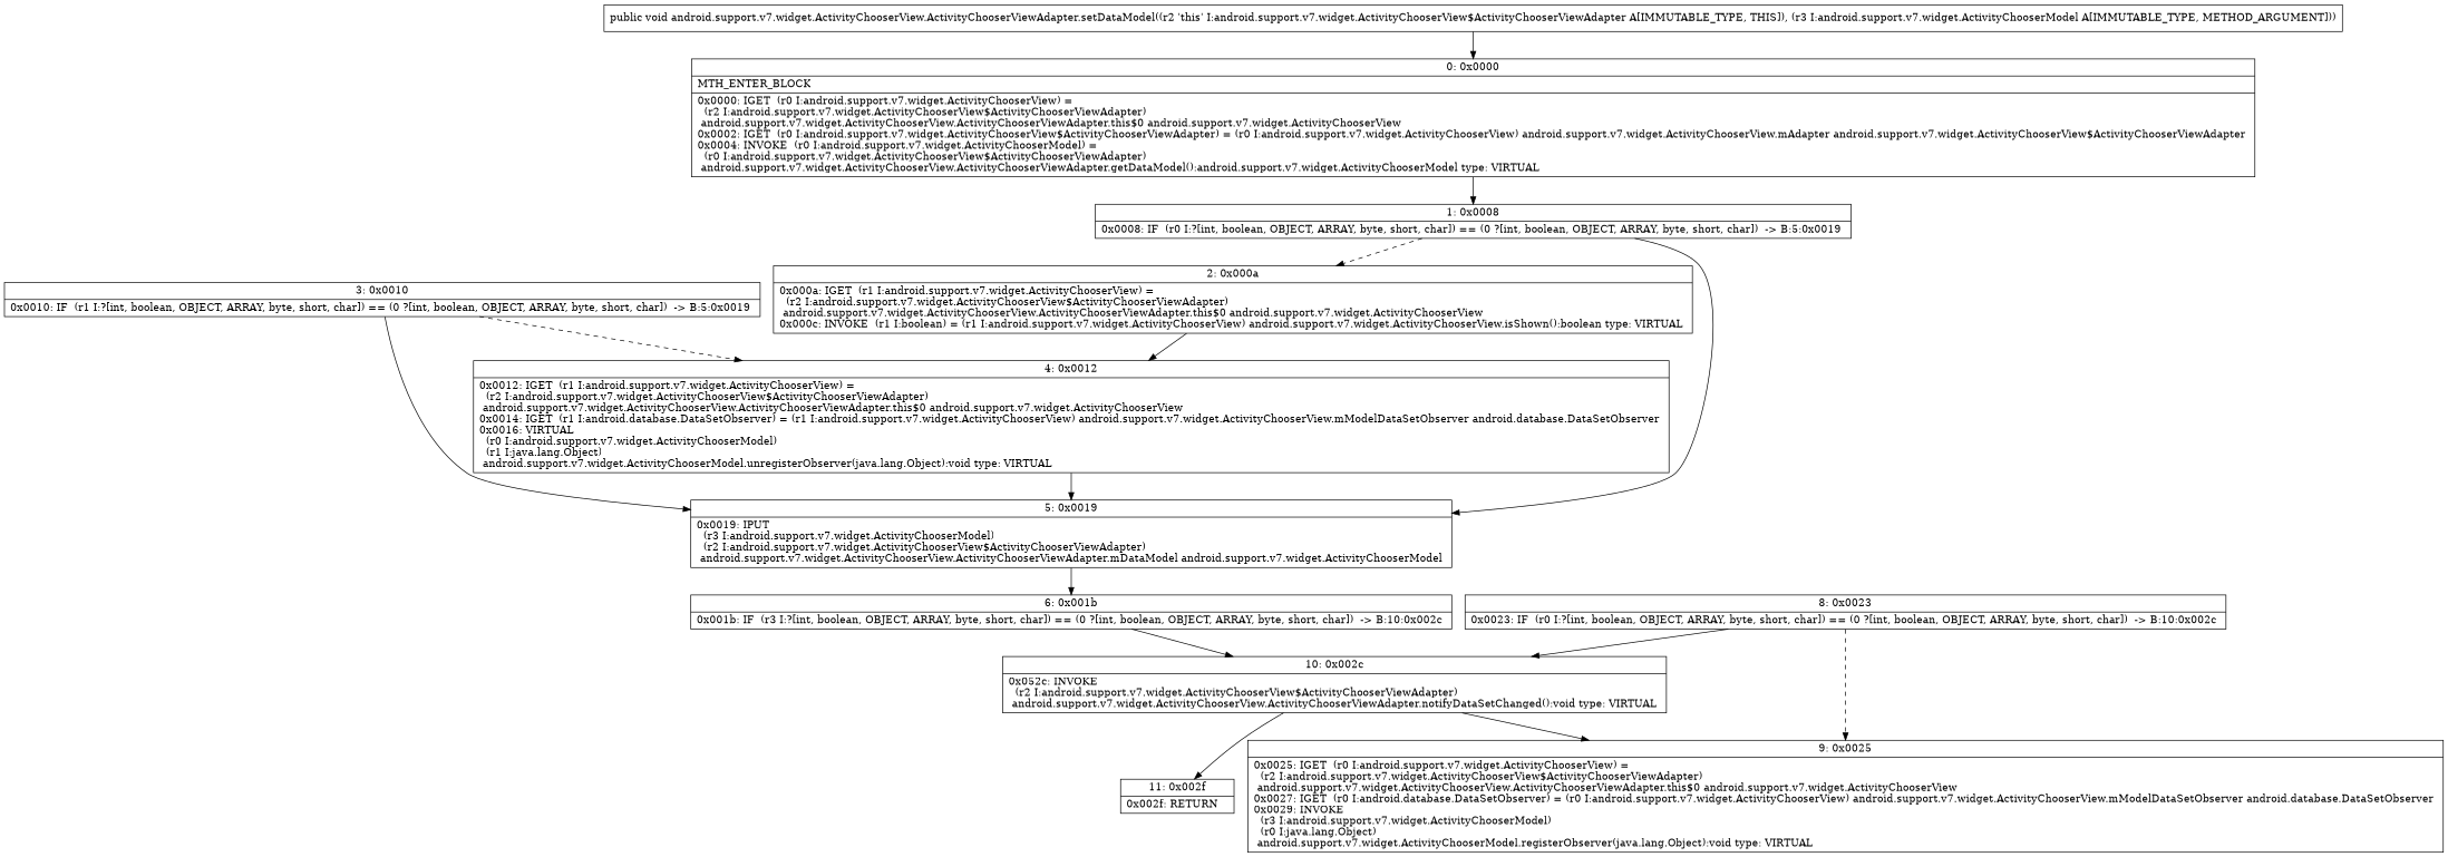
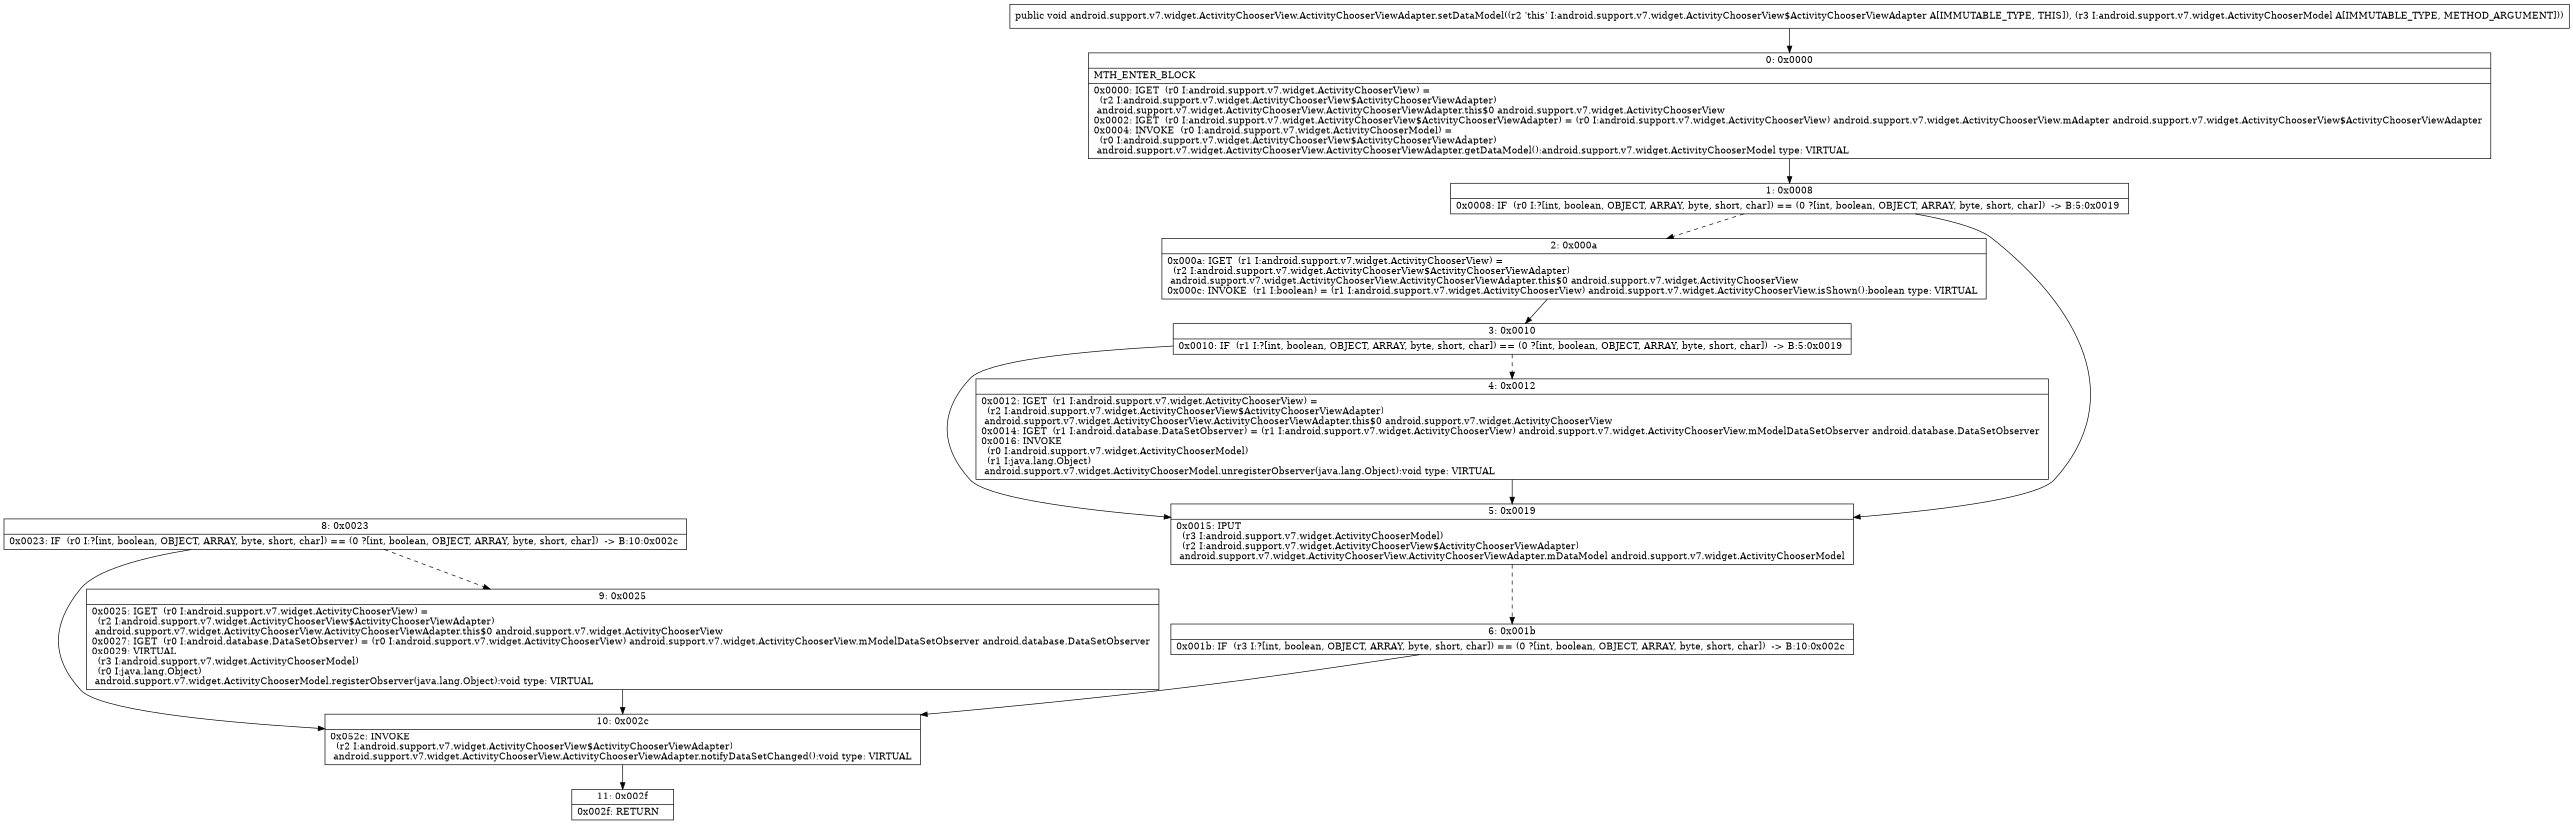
  digraph {
    node [shape=record]
    n1 [label="{0\:\ 0x0000|MTH_ENTER_BLOCK\l|0x0000: IGET  (r0 I:android.support.v7.widget.ActivityChooserView) = \l  (r2 I:android.support.v7.widget.ActivityChooserView$ActivityChooserViewAdapter)\l android.support.v7.widget.ActivityChooserView.ActivityChooserViewAdapter.this$0 android.support.v7.widget.ActivityChooserView \l0x0002: IGET  (r0 I:android.support.v7.widget.ActivityChooserView$ActivityChooserViewAdapter) = (r0 I:android.support.v7.widget.ActivityChooserView) android.support.v7.widget.ActivityChooserView.mAdapter android.support.v7.widget.ActivityChooserView$ActivityChooserViewAdapter \l0x0004: INVOKE  (r0 I:android.support.v7.widget.ActivityChooserModel) = \l  (r0 I:android.support.v7.widget.ActivityChooserView$ActivityChooserViewAdapter)\l android.support.v7.widget.ActivityChooserView.ActivityChooserViewAdapter.getDataModel():android.support.v7.widget.ActivityChooserModel type: VIRTUAL \l}"]
    n2 [label="{1\:\ 0x0008|0x0008: IF  (r0 I:?[int, boolean, OBJECT, ARRAY, byte, short, char]) == (0 ?[int, boolean, OBJECT, ARRAY, byte, short, char])  \-\> B:5:0x0019 \l}"]
    n3 [label="{2\:\ 0x000a|0x000a: IGET  (r1 I:android.support.v7.widget.ActivityChooserView) = \l  (r2 I:android.support.v7.widget.ActivityChooserView$ActivityChooserViewAdapter)\l android.support.v7.widget.ActivityChooserView.ActivityChooserViewAdapter.this$0 android.support.v7.widget.ActivityChooserView \l0x000c: INVOKE  (r1 I:boolean) = (r1 I:android.support.v7.widget.ActivityChooserView) android.support.v7.widget.ActivityChooserView.isShown():boolean type: VIRTUAL \l}"]
-   n4 [label="{5\:\ 0x0019|0x0019: IPUT  \l  (r3 I:android.support.v7.widget.ActivityChooserModel)\l  (r2 I:android.support.v7.widget.ActivityChooserView$ActivityChooserViewAdapter)\l android.support.v7.widget.ActivityChooserView.ActivityChooserViewAdapter.mDataModel android.support.v7.widget.ActivityChooserModel \l}"]
+   n4 [label="{5\:\ 0x0019|0x0015: IPUT  \l  (r3 I:android.support.v7.widget.ActivityChooserModel)\l  (r2 I:android.support.v7.widget.ActivityChooserView$ActivityChooserViewAdapter)\l android.support.v7.widget.ActivityChooserView.ActivityChooserViewAdapter.mDataModel android.support.v7.widget.ActivityChooserModel \l}"]
    n5 [label="{3\:\ 0x0010|0x0010: IF  (r1 I:?[int, boolean, OBJECT, ARRAY, byte, short, char]) == (0 ?[int, boolean, OBJECT, ARRAY, byte, short, char])  \-\> B:5:0x0019 \l}"]
    n6 [label="{6\:\ 0x001b|0x001b: IF  (r3 I:?[int, boolean, OBJECT, ARRAY, byte, short, char]) == (0 ?[int, boolean, OBJECT, ARRAY, byte, short, char])  \-\> B:10:0x002c \l}"]
-   n7 [label="{4\:\ 0x0012|0x0012: IGET  (r1 I:android.support.v7.widget.ActivityChooserView) = \l  (r2 I:android.support.v7.widget.ActivityChooserView$ActivityChooserViewAdapter)\l android.support.v7.widget.ActivityChooserView.ActivityChooserViewAdapter.this$0 android.support.v7.widget.ActivityChooserView \l0x0014: IGET  (r1 I:android.database.DataSetObserver) = (r1 I:android.support.v7.widget.ActivityChooserView) android.support.v7.widget.ActivityChooserView.mModelDataSetObserver android.database.DataSetObserver \l0x0016: VIRTUAL  \l  (r0 I:android.support.v7.widget.ActivityChooserModel)\l  (r1 I:java.lang.Object)\l android.support.v7.widget.ActivityChooserModel.unregisterObserver(java.lang.Object):void type: VIRTUAL \l}"]
+   n7 [label="{4\:\ 0x0012|0x0012: IGET  (r1 I:android.support.v7.widget.ActivityChooserView) = \l  (r2 I:android.support.v7.widget.ActivityChooserView$ActivityChooserViewAdapter)\l android.support.v7.widget.ActivityChooserView.ActivityChooserViewAdapter.this$0 android.support.v7.widget.ActivityChooserView \l0x0014: IGET  (r1 I:android.database.DataSetObserver) = (r1 I:android.support.v7.widget.ActivityChooserView) android.support.v7.widget.ActivityChooserView.mModelDataSetObserver android.database.DataSetObserver \l0x0016: INVOKE  \l  (r0 I:android.support.v7.widget.ActivityChooserModel)\l  (r1 I:java.lang.Object)\l android.support.v7.widget.ActivityChooserModel.unregisterObserver(java.lang.Object):void type: VIRTUAL \l}"]
    n8 [label="{10\:\ 0x002c|0x052c: INVOKE  \l  (r2 I:android.support.v7.widget.ActivityChooserView$ActivityChooserViewAdapter)\l android.support.v7.widget.ActivityChooserView.ActivityChooserViewAdapter.notifyDataSetChanged():void type: VIRTUAL \l}"]
    n9 [label="{11\:\ 0x002f|0x002f: RETURN   \l}"]
    n10 [label="{8\:\ 0x0023|0x0023: IF  (r0 I:?[int, boolean, OBJECT, ARRAY, byte, short, char]) == (0 ?[int, boolean, OBJECT, ARRAY, byte, short, char])  \-\> B:10:0x002c \l}"]
-   n11 [label="{9\:\ 0x0025|0x0025: IGET  (r0 I:android.support.v7.widget.ActivityChooserView) = \l  (r2 I:android.support.v7.widget.ActivityChooserView$ActivityChooserViewAdapter)\l android.support.v7.widget.ActivityChooserView.ActivityChooserViewAdapter.this$0 android.support.v7.widget.ActivityChooserView \l0x0027: IGET  (r0 I:android.database.DataSetObserver) = (r0 I:android.support.v7.widget.ActivityChooserView) android.support.v7.widget.ActivityChooserView.mModelDataSetObserver android.database.DataSetObserver \l0x0029: INVOKE  \l  (r3 I:android.support.v7.widget.ActivityChooserModel)\l  (r0 I:java.lang.Object)\l android.support.v7.widget.ActivityChooserModel.registerObserver(java.lang.Object):void type: VIRTUAL \l}"]
+   n11 [label="{9\:\ 0x0025|0x0025: IGET  (r0 I:android.support.v7.widget.ActivityChooserView) = \l  (r2 I:android.support.v7.widget.ActivityChooserView$ActivityChooserViewAdapter)\l android.support.v7.widget.ActivityChooserView.ActivityChooserViewAdapter.this$0 android.support.v7.widget.ActivityChooserView \l0x0027: IGET  (r0 I:android.database.DataSetObserver) = (r0 I:android.support.v7.widget.ActivityChooserView) android.support.v7.widget.ActivityChooserView.mModelDataSetObserver android.database.DataSetObserver \l0x0029: VIRTUAL  \l  (r3 I:android.support.v7.widget.ActivityChooserModel)\l  (r0 I:java.lang.Object)\l android.support.v7.widget.ActivityChooserModel.registerObserver(java.lang.Object):void type: VIRTUAL \l}"]
    n12 [label="{public void android.support.v7.widget.ActivityChooserView.ActivityChooserViewAdapter.setDataModel((r2 'this' I:android.support.v7.widget.ActivityChooserView$ActivityChooserViewAdapter A[IMMUTABLE_TYPE, THIS]), (r3 I:android.support.v7.widget.ActivityChooserModel A[IMMUTABLE_TYPE, METHOD_ARGUMENT])) }"]
    n1 -> n2
    n2 -> n3 [style=dashed]
    n2 -> n4
-   n3 -> n7
-   n4 -> n6
+   n3 -> n5
+   n4 -> n6 [style=dashed]
    n5 -> n4
    n5 -> n7 [style=dashed]
    n6 -> n8
    n7 -> n4
    n8 -> n9
    n10 -> n8
    n10 -> n11 [style=dashed]
-   n8 -> n11
+   n11 -> n8
    n12 -> n1
  }
